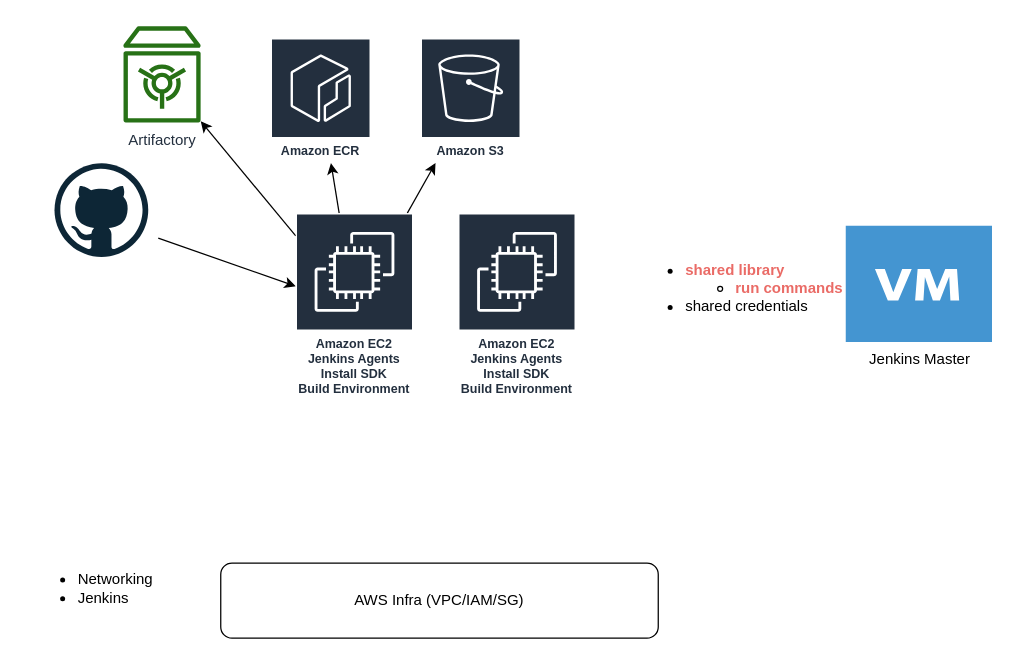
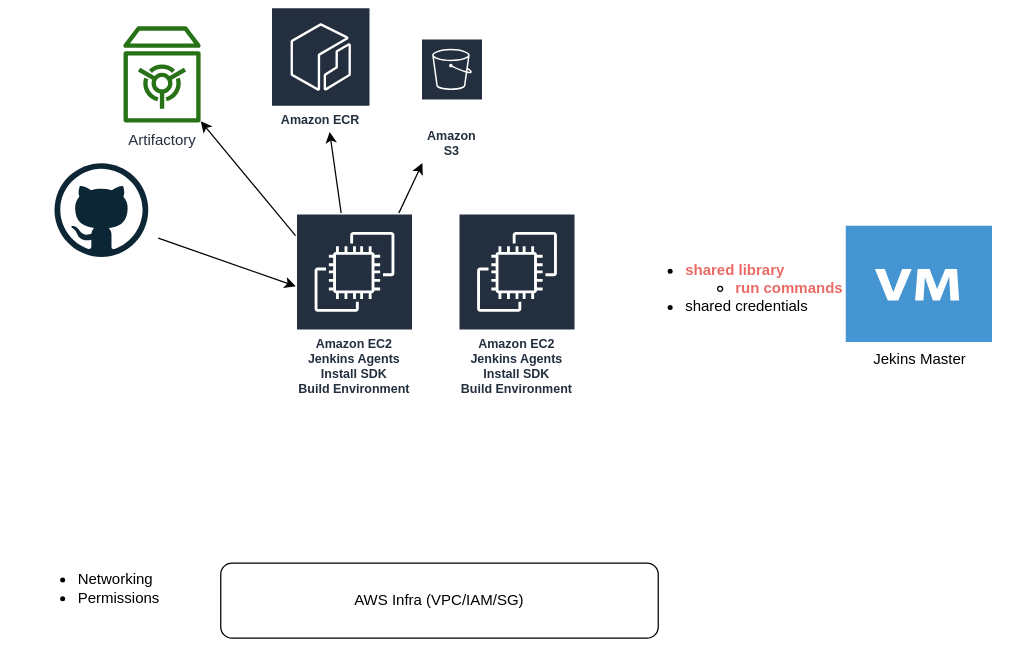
  <mxCell id="0" />
  <mxCell id="1" parent="0" />
  <mxCell id="2" value="AWS Infra (VPC/IAM/SG)" style="rounded=1;whiteSpace=wrap;html=1;fontSize=12;glass=0;strokeWidth=1;shadow=0;" parent="1" vertex="1"><mxGeometry x="176" y="450" width="350" height="60" as="geometry" /></mxCell>
- <mxCell id="3" value="&lt;ul&gt;&lt;li&gt;&lt;span&gt;Networking&lt;/span&gt;&lt;/li&gt;&lt;li&gt;&lt;span&gt;Jenkins&lt;/span&gt;&lt;/li&gt;&lt;/ul&gt;" style="text;html=1;strokeColor=none;fillColor=none;align=left;verticalAlign=middle;whiteSpace=wrap;rounded=0;" parent="1" vertex="1"><mxGeometry x="20" y="435" width="120" height="70" as="geometry" /></mxCell>
- <mxCell id="4" value="Amazon ECR" style="outlineConnect=0;fontColor=#232F3E;gradientColor=none;strokeColor=#ffffff;fillColor=#232F3E;dashed=0;verticalLabelPosition=middle;verticalAlign=bottom;align=center;html=1;whiteSpace=wrap;fontSize=10;fontStyle=1;spacing=3;shape=mxgraph.aws4.productIcon;prIcon=mxgraph.aws4.ecr;" parent="1" vertex="1"><mxGeometry x="216" y="30" width="80" height="100" as="geometry" /></mxCell>
- <mxCell id="5" value="Amazon S3" style="outlineConnect=0;fontColor=#232F3E;gradientColor=none;strokeColor=#ffffff;fillColor=#232F3E;dashed=0;verticalLabelPosition=middle;verticalAlign=bottom;align=center;html=1;whiteSpace=wrap;fontSize=10;fontStyle=1;spacing=3;shape=mxgraph.aws4.productIcon;prIcon=mxgraph.aws4.s3;" parent="1" vertex="1"><mxGeometry x="336" y="30" width="80" height="100" as="geometry" /></mxCell>
+ <mxCell id="3" value="&lt;ul&gt;&lt;li&gt;&lt;span&gt;Networking&lt;/span&gt;&lt;/li&gt;&lt;li&gt;&lt;span&gt;Permissions&lt;/span&gt;&lt;/li&gt;&lt;/ul&gt;" style="text;html=1;strokeColor=none;fillColor=none;align=left;verticalAlign=middle;whiteSpace=wrap;rounded=0;" parent="1" vertex="1"><mxGeometry x="20" y="435" width="120" height="70" as="geometry" /></mxCell>
+ <mxCell id="4" value="Amazon ECR" style="outlineConnect=0;fontColor=#232F3E;gradientColor=none;strokeColor=#ffffff;fillColor=#232F3E;dashed=0;verticalLabelPosition=middle;verticalAlign=bottom;align=center;html=1;whiteSpace=wrap;fontSize=10;fontStyle=1;spacing=3;shape=mxgraph.aws4.productIcon;prIcon=mxgraph.aws4.ecr;" parent="1" vertex="1"><mxGeometry x="216" y="5" width="80" height="100" as="geometry" /></mxCell>
+ <mxCell id="5" value="Amazon S3" style="outlineConnect=0;fontColor=#232F3E;gradientColor=none;strokeColor=#ffffff;fillColor=#232F3E;dashed=0;verticalLabelPosition=middle;verticalAlign=bottom;align=center;html=1;whiteSpace=wrap;fontSize=10;fontStyle=1;spacing=3;shape=mxgraph.aws4.productIcon;prIcon=mxgraph.aws4.s3;" parent="1" vertex="1"><mxGeometry x="336" y="30" width="50" height="100" as="geometry" /></mxCell>
  <mxCell id="6" value="Artifactory" style="outlineConnect=0;fontColor=#232F3E;gradientColor=none;fillColor=#277116;strokeColor=none;dashed=0;verticalLabelPosition=bottom;verticalAlign=top;align=center;html=1;fontSize=12;fontStyle=0;aspect=fixed;pointerEvents=1;shape=mxgraph.aws4.vault;" parent="1" vertex="1"><mxGeometry x="98" y="20" width="62" height="78" as="geometry" /></mxCell>
  <mxCell id="7" value="" style="dashed=0;outlineConnect=0;html=1;align=center;labelPosition=center;verticalLabelPosition=bottom;verticalAlign=top;shape=mxgraph.weblogos.github" parent="1" vertex="1"><mxGeometry x="43" y="130" width="75" height="75" as="geometry" /></mxCell>
  <mxCell id="8" value="" style="endArrow=classic;html=1;" parent="1" target="12" edge="1"><mxGeometry width="50" height="50" relative="1" as="geometry"><mxPoint x="126" y="190" as="sourcePoint" /><mxPoint x="426" y="240" as="targetPoint" /></mxGeometry></mxCell>
  <mxCell id="9" value="" style="endArrow=classic;html=1;" parent="1" source="12" edge="1" target="6"><mxGeometry width="50" height="50" relative="1" as="geometry"><mxPoint x="496" y="250" as="sourcePoint" /><mxPoint x="216" y="100" as="targetPoint" /></mxGeometry></mxCell>
  <mxCell id="10" value="" style="endArrow=classic;html=1;" parent="1" source="12" target="4" edge="1"><mxGeometry width="50" height="50" relative="1" as="geometry"><mxPoint x="496" y="250" as="sourcePoint" /><mxPoint x="226" y="110" as="targetPoint" /></mxGeometry></mxCell>
  <mxCell id="11" value="" style="endArrow=classic;html=1;" parent="1" source="12" target="5" edge="1"><mxGeometry width="50" height="50" relative="1" as="geometry"><mxPoint x="496" y="250" as="sourcePoint" /><mxPoint x="236" y="120" as="targetPoint" /></mxGeometry></mxCell>
  <mxCell id="12" value="Amazon EC2&lt;br&gt;Jenkins Agents&lt;br&gt;Install SDK&lt;br&gt;Build Environment" style="outlineConnect=0;fontColor=#232F3E;gradientColor=none;strokeColor=#ffffff;fillColor=#232F3E;dashed=0;verticalLabelPosition=middle;verticalAlign=bottom;align=center;html=1;whiteSpace=wrap;fontSize=10;fontStyle=1;spacing=3;shape=mxgraph.aws4.productIcon;prIcon=mxgraph.aws4.ec2;" parent="1" vertex="1"><mxGeometry x="236" y="170" width="94" height="150" as="geometry" /></mxCell>
- <mxCell id="13" value="Jenkins Master" style="shadow=0;dashed=0;html=1;strokeColor=none;fillColor=#4495D1;labelPosition=center;verticalLabelPosition=bottom;verticalAlign=top;align=center;outlineConnect=0;shape=mxgraph.veeam.2d.virtual_machine;" parent="1" vertex="1"><mxGeometry x="676" y="180" width="117" height="93" as="geometry" /></mxCell>
+ <mxCell id="13" value="Jekins Master" style="shadow=0;dashed=0;html=1;strokeColor=none;fillColor=#4495D1;labelPosition=center;verticalLabelPosition=bottom;verticalAlign=top;align=center;outlineConnect=0;shape=mxgraph.veeam.2d.virtual_machine;" parent="1" vertex="1"><mxGeometry x="676" y="180" width="117" height="93" as="geometry" /></mxCell>
  <mxCell id="14" value="&lt;ul&gt;&lt;li&gt;&lt;b&gt;&lt;font color=&quot;#ea6b66&quot;&gt;&lt;span&gt;shared library&lt;/span&gt;&lt;br&gt;&lt;/font&gt;&lt;/b&gt;&lt;/li&gt;&lt;ul&gt;&lt;li&gt;&lt;font color=&quot;#ea6b66&quot;&gt;&lt;b&gt;run commands&lt;/b&gt;&lt;/font&gt;&lt;/li&gt;&lt;/ul&gt;&lt;li&gt;&lt;span&gt;shared credentials&lt;/span&gt;&lt;/li&gt;&lt;/ul&gt;" style="text;html=1;align=left;verticalAlign=middle;resizable=0;points=[];autosize=1;" parent="1" vertex="1"><mxGeometry x="506" y="195" width="180" height="70" as="geometry" /></mxCell>
  <mxCell id="15" value="Amazon EC2&lt;br&gt;Jenkins Agents&lt;br&gt;Install SDK&lt;br&gt;Build Environment" style="outlineConnect=0;fontColor=#232F3E;gradientColor=none;strokeColor=#ffffff;fillColor=#232F3E;dashed=0;verticalLabelPosition=middle;verticalAlign=bottom;align=center;html=1;whiteSpace=wrap;fontSize=10;fontStyle=1;spacing=3;shape=mxgraph.aws4.productIcon;prIcon=mxgraph.aws4.ec2;" parent="1" vertex="1"><mxGeometry x="366" y="170" width="94" height="150" as="geometry" /></mxCell>
